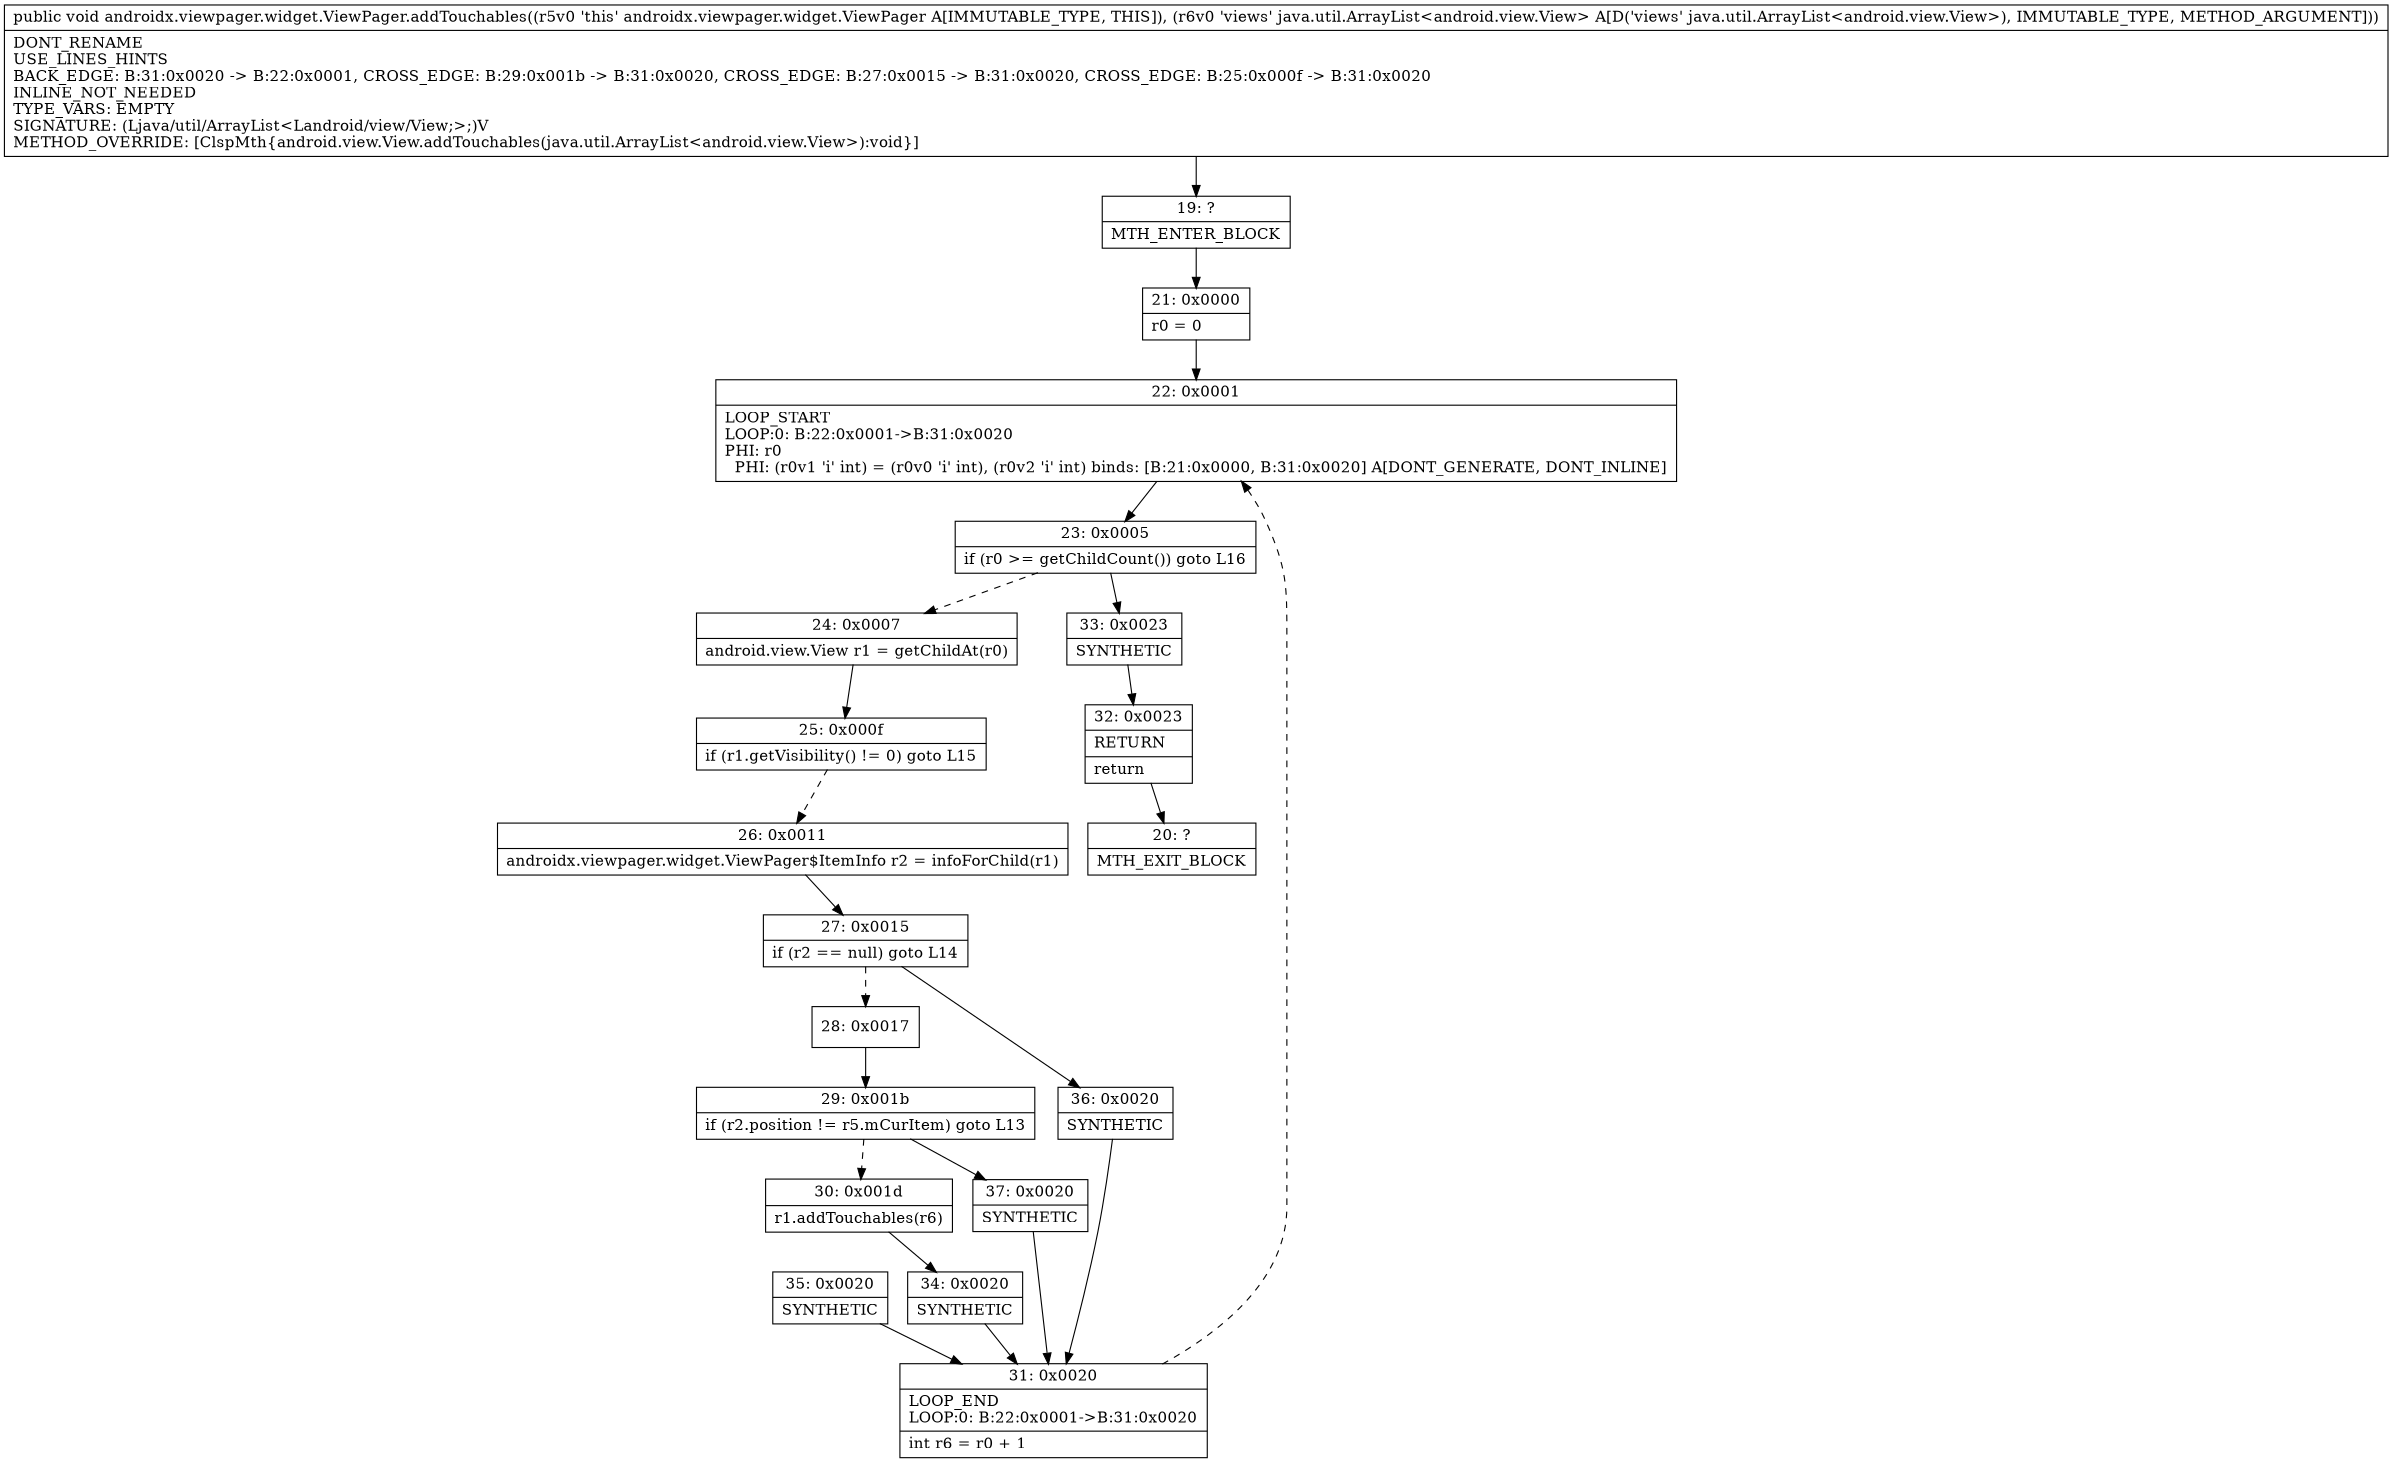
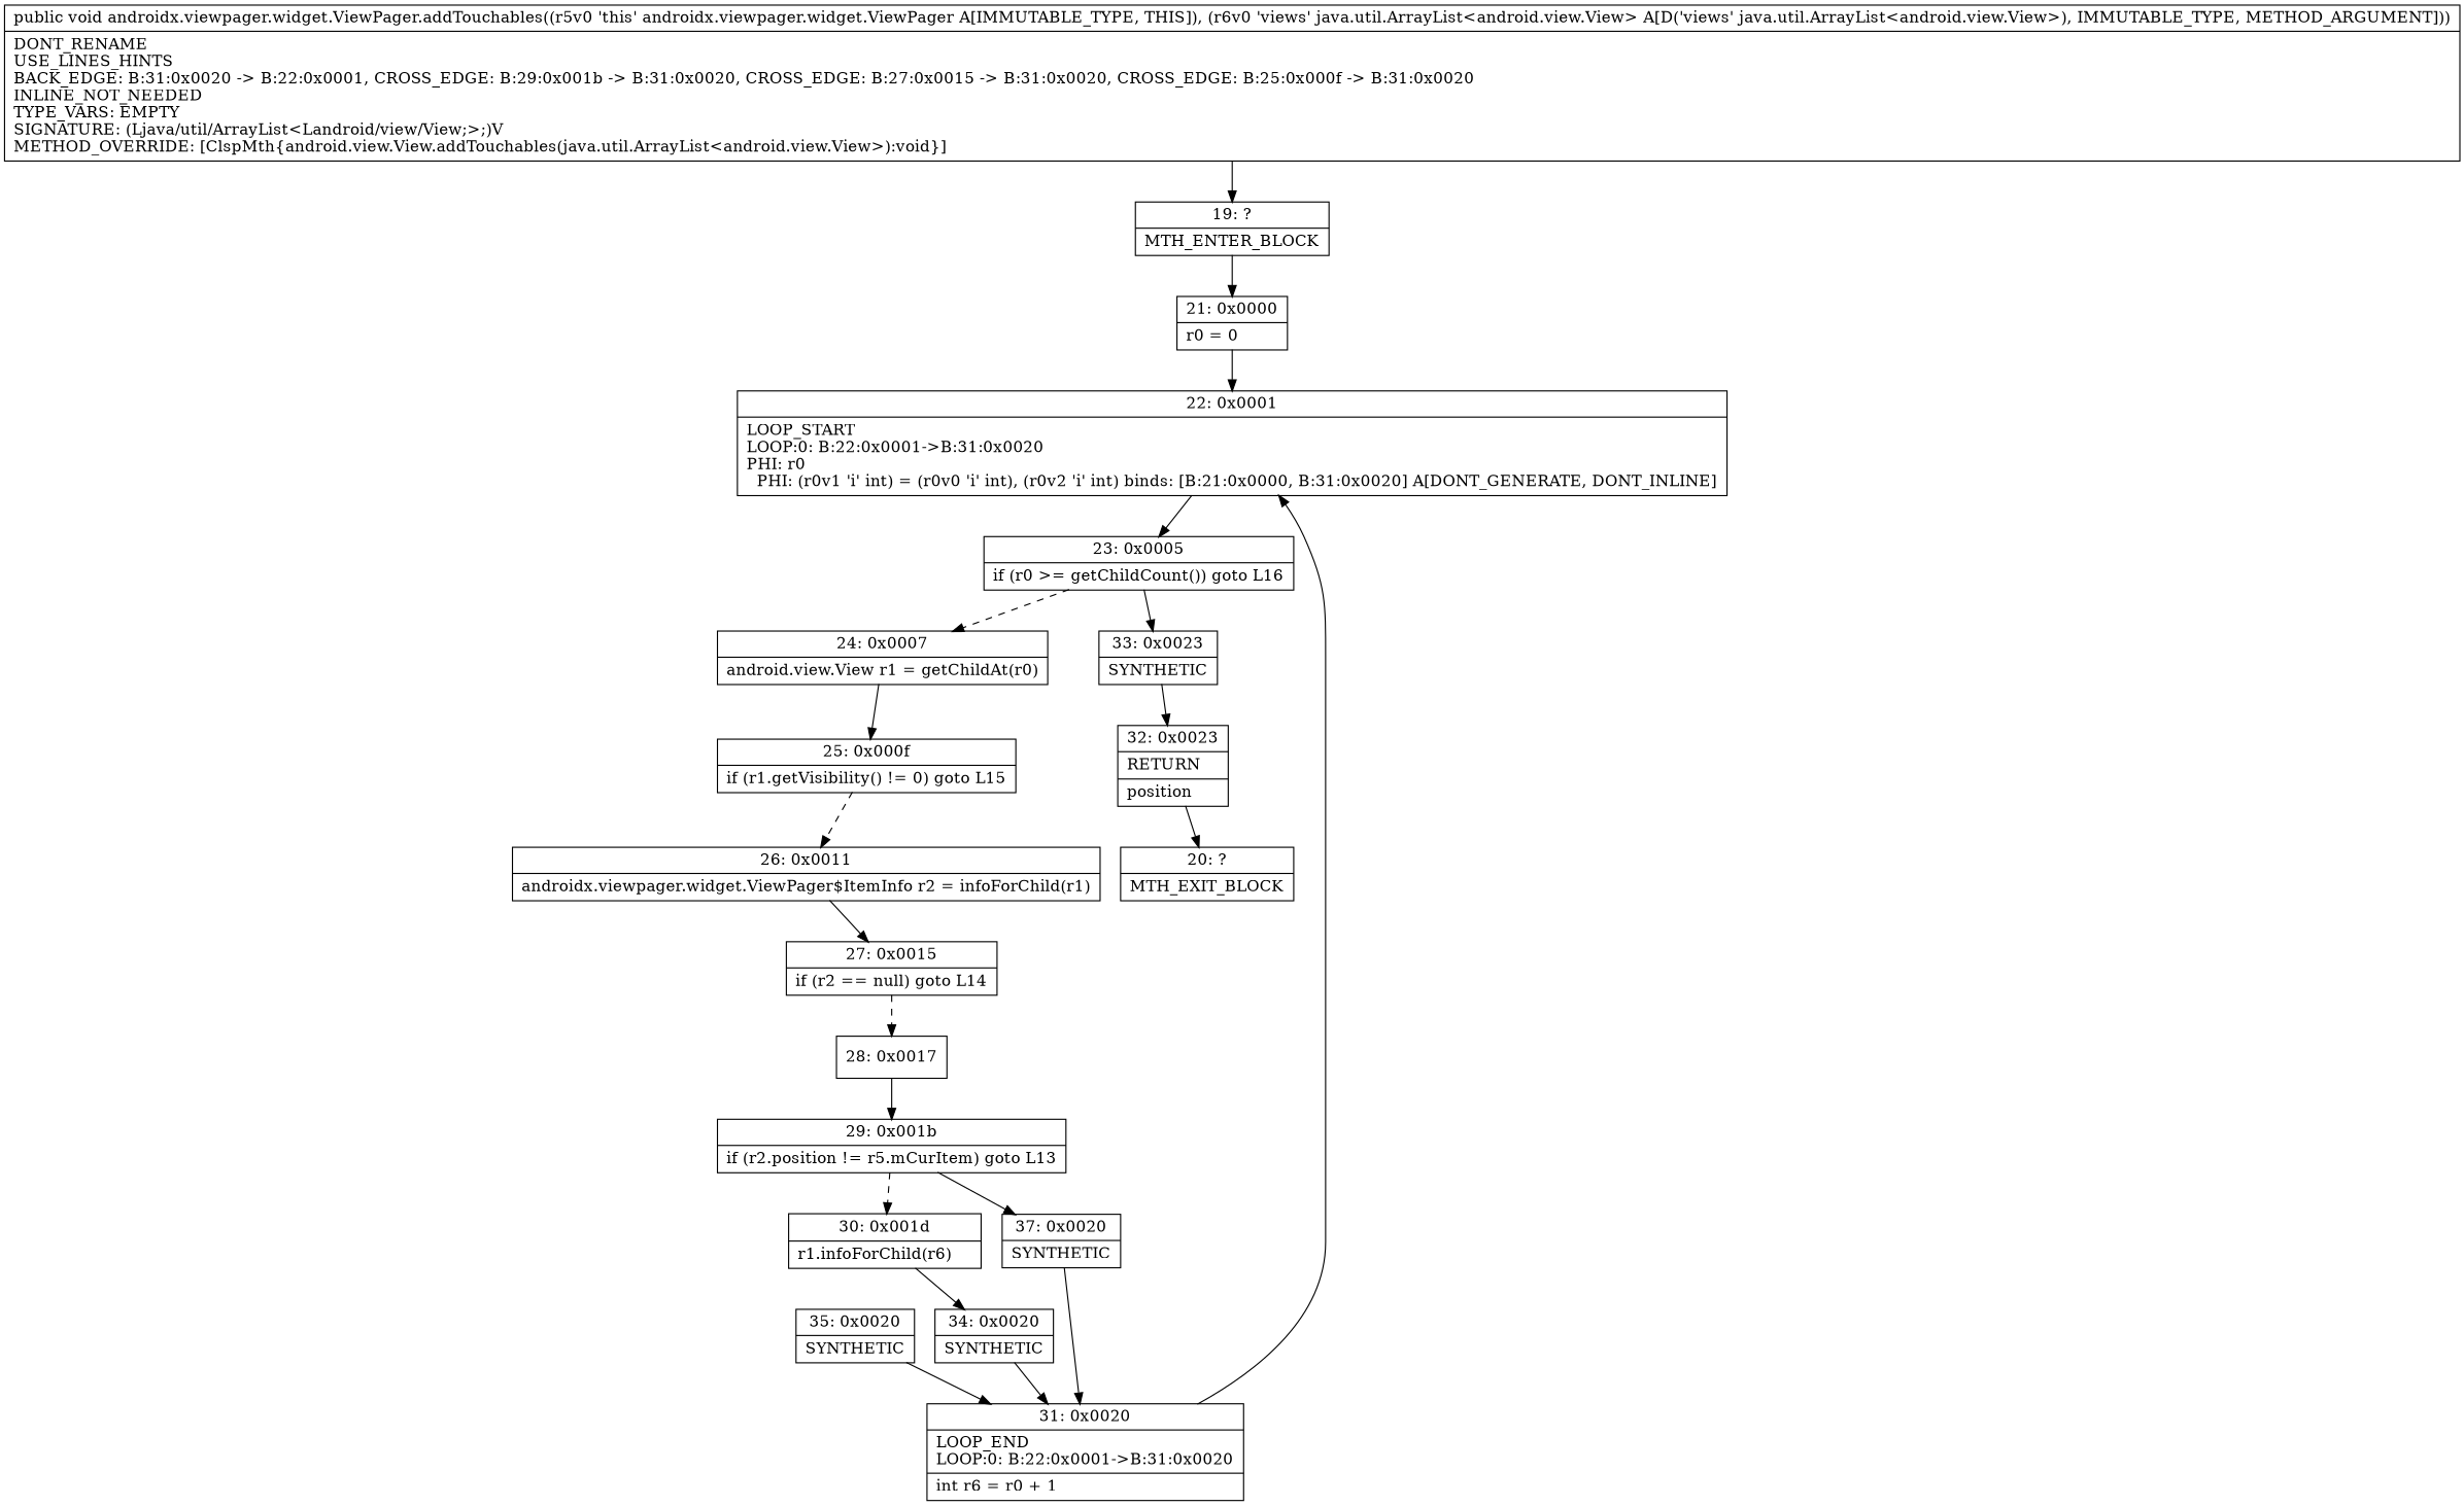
  digraph {
    node [shape=record]
    n1 [label="{19\:\ ?|MTH_ENTER_BLOCK\l}"]
    n2 [label="{21\:\ 0x0000|r0 = 0\l}"]
    n3 [label="{22\:\ 0x0001|LOOP_START\lLOOP:0: B:22:0x0001\-\>B:31:0x0020\lPHI: r0 \l  PHI: (r0v1 'i' int) = (r0v0 'i' int), (r0v2 'i' int) binds: [B:21:0x0000, B:31:0x0020] A[DONT_GENERATE, DONT_INLINE]\l}"]
    n4 [label="{23\:\ 0x0005|if (r0 \>= getChildCount()) goto L16\l}"]
    n5 [label="{24\:\ 0x0007|android.view.View r1 = getChildAt(r0)\l}"]
    n6 [label="{33\:\ 0x0023|SYNTHETIC\l}"]
    n7 [label="{25\:\ 0x000f|if (r1.getVisibility() != 0) goto L15\l}"]
-   n8 [label="{32\:\ 0x0023|RETURN\l|return\l}"]
+   n8 [label="{32\:\ 0x0023|RETURN\l|position\l}"]
    n9 [label="{26\:\ 0x0011|androidx.viewpager.widget.ViewPager$ItemInfo r2 = infoForChild(r1)\l}"]
    n10 [label="{27\:\ 0x0015|if (r2 == null) goto L14\l}"]
    n11 [label="{35\:\ 0x0020|SYNTHETIC\l}"]
    n12 [label="{31\:\ 0x0020|LOOP_END\lLOOP:0: B:22:0x0001\-\>B:31:0x0020\l|int r6 = r0 + 1\l}"]
    n13 [label="{28\:\ 0x0017}"]
-   n14 [label="{36\:\ 0x0020|SYNTHETIC\l}"]
    n15 [label="{29\:\ 0x001b|if (r2.position != r5.mCurItem) goto L13\l}"]
-   n16 [label="{30\:\ 0x001d|r1.addTouchables(r6)\l}"]
+   n16 [label="{30\:\ 0x001d|r1.infoForChild(r6)\l}"]
    n17 [label="{37\:\ 0x0020|SYNTHETIC\l}"]
    n18 [label="{34\:\ 0x0020|SYNTHETIC\l}"]
    n19 [label="{20\:\ ?|MTH_EXIT_BLOCK\l}"]
    n20 [label="{public void androidx.viewpager.widget.ViewPager.addTouchables((r5v0 'this' androidx.viewpager.widget.ViewPager A[IMMUTABLE_TYPE, THIS]), (r6v0 'views' java.util.ArrayList\<android.view.View\> A[D('views' java.util.ArrayList\<android.view.View\>), IMMUTABLE_TYPE, METHOD_ARGUMENT]))  | DONT_RENAME\lUSE_LINES_HINTS\lBACK_EDGE: B:31:0x0020 \-\> B:22:0x0001, CROSS_EDGE: B:29:0x001b \-\> B:31:0x0020, CROSS_EDGE: B:27:0x0015 \-\> B:31:0x0020, CROSS_EDGE: B:25:0x000f \-\> B:31:0x0020\lINLINE_NOT_NEEDED\lTYPE_VARS: EMPTY\lSIGNATURE: (Ljava\/util\/ArrayList\<Landroid\/view\/View;\>;)V\lMETHOD_OVERRIDE: [ClspMth\{android.view.View.addTouchables(java.util.ArrayList\<android.view.View\>):void\}]\l}"]
    n1 -> n2
    n2 -> n3
    n3 -> n4
    n4 -> n5 [style=dashed]
    n4 -> n6
    n5 -> n7
    n6 -> n8
    n7 -> n9 [style=dashed]
    n8 -> n19
    n9 -> n10
    n10 -> n13 [style=dashed]
-   n10 -> n14
    n11 -> n12
-   n12 -> n3 [style=dashed]
+   n12 -> n3
    n13 -> n15
-   n14 -> n12
    n15 -> n16 [style=dashed]
    n15 -> n17
    n16 -> n18
    n17 -> n12
    n18 -> n12
    n20 -> n1
  }
